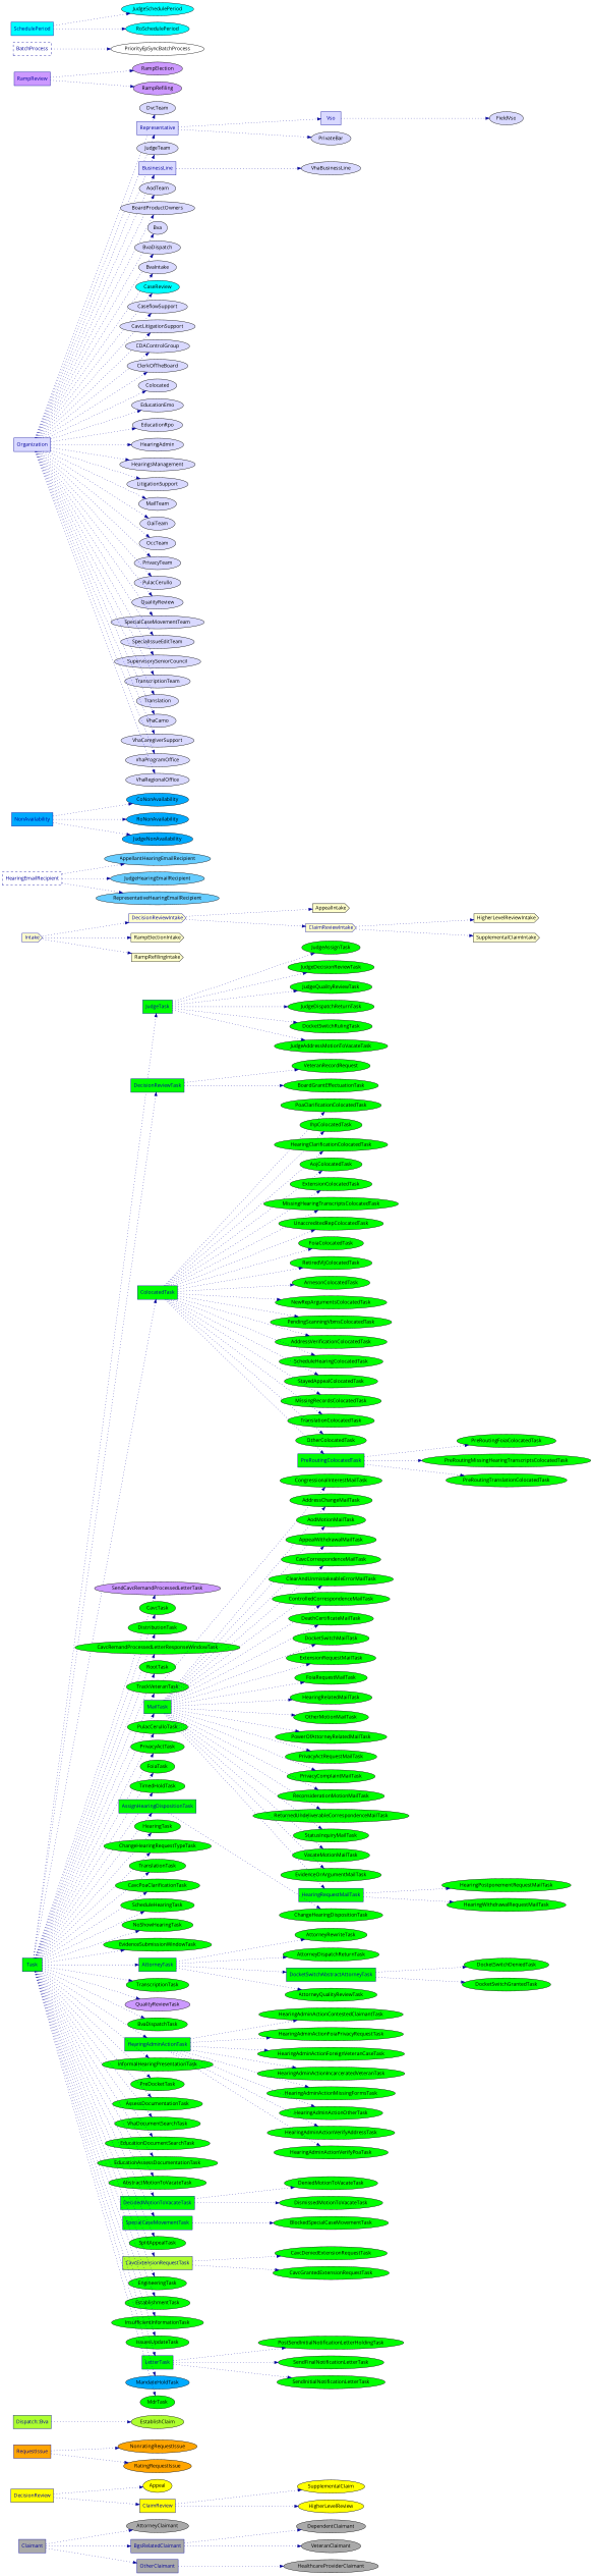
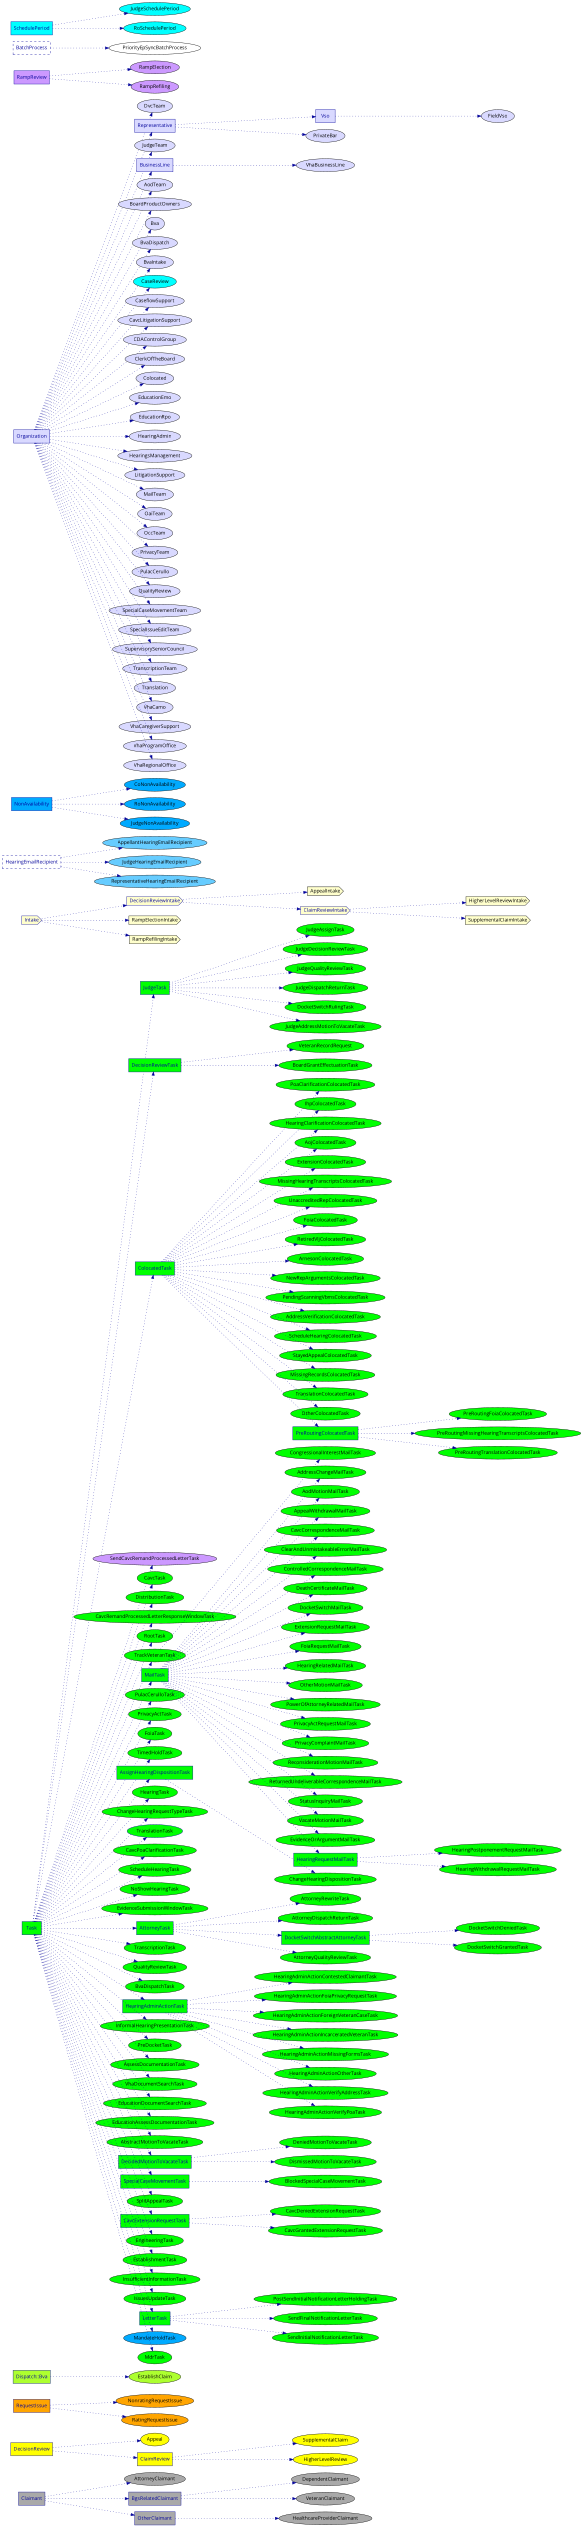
  digraph {
    fontname="Open Sans"
    rankdir=LR
    splines=line
    node [fillcolor="#00ff00" fontname="Open Sans" style=filled]
    edge [color="#000099" fontname="Open Sans" style=dotted]
    n1 [color="#000099" fillcolor="#a9a9a9" fontcolor="#000099" label=Claimant shape=record]
    n2 [fillcolor="#a9a9a9" label=AttorneyClaimant]
    n3 [color="#000099" fillcolor="#a9a9a9" fontcolor="#000099" label=BgsRelatedClaimant shape=record]
    n4 [color="#000099" fillcolor="#a9a9a9" fontcolor="#000099" label=OtherClaimant shape=record]
    n5 [fillcolor="#a9a9a9" label=DependentClaimant]
    n6 [fillcolor="#a9a9a9" label=VeteranClaimant]
    n7 [fillcolor="#a9a9a9" label=HealthcareProviderClaimant]
    n8 [color="#000099" fillcolor="#ffff00" fontcolor="#000099" label=DecisionReview shape=record]
    n9 [fillcolor="#ffff00" label=Appeal]
    n10 [color="#000099" fillcolor="#ffff00" fontcolor="#000099" label=ClaimReview shape=record]
    n11 [fillcolor="#ffff00" label=SupplementalClaim]
    n12 [fillcolor="#ffff00" label=HigherLevelReview]
    n13 [color="#000099" fillcolor="#ffa500" fontcolor="#000099" label=RequestIssue shape=record]
    n14 [fillcolor="#ffa500" label=NonratingRequestIssue]
    n15 [fillcolor="#ffa500" label=RatingRequestIssue]
    n16 [color="#000099" fillcolor="#adff2f" fontcolor="#000099" label="Dispatch::Bva" shape=record]
    n17 [fillcolor="#adff2f" label=EstablishClaim]
    n18 [color="#000099" fontcolor="#000099" label=Task shape=record]
    n19 [color="#000099" fontcolor="#000099" label=JudgeTask shape=record]
    n20 [color="#000099" fontcolor="#000099" label=DecisionReviewTask shape=record]
    n21 [color="#000099" fontcolor="#000099" label=ColocatedTask shape=record]
    n22 [fillcolor="#cc99ff" label=SendCavcRemandProcessedLetterTask]
    n23 [label=CavcTask]
    n24 [label=DistributionTask]
    n25 [label=CavcRemandProcessedLetterResponseWindowTask]
    n26 [label=RootTask]
    n27 [label=TrackVeteranTask]
    n28 [color="#000099" fontcolor="#000099" label=MailTask shape=record]
    n29 [label=PulacCerulloTask]
    n30 [label=PrivacyActTask]
    n31 [label=FoiaTask]
    n32 [label=TimedHoldTask]
    n33 [color="#000099" fontcolor="#000099" label=AssignHearingDispositionTask shape=record]
    n34 [label=HearingTask]
    n35 [label=ChangeHearingRequestTypeTask]
-   n36 [label=TranslationTask]
+   n36 [label=TranslationTask color="#000099"]
    n37 [label=CavcPoaClarificationTask]
    n38 [label=ScheduleHearingTask]
    n39 [label=NoShowHearingTask]
    n40 [label=EvidenceSubmissionWindowTask]
    n41 [color="#000099" fontcolor="#000099" label=AttorneyTask shape=record]
    n42 [label=TranscriptionTask]
-   n43 [fillcolor="#cc99ff" label=QualityReviewTask]
+   n43 [label=QualityReviewTask]
    n44 [label=BvaDispatchTask]
    n45 [color="#000099" fontcolor="#000099" label=HearingAdminActionTask shape=record]
    n46 [label=InformalHearingPresentationTask]
    n47 [label=PreDocketTask]
    n48 [label=AssessDocumentationTask]
    n49 [label=VhaDocumentSearchTask]
    n50 [label=EducationDocumentSearchTask]
    n51 [label=EducationAssessDocumentationTask]
    n52 [label=AbstractMotionToVacateTask]
    n53 [color="#000099" fontcolor="#000099" label=DecidedMotionToVacateTask shape=record]
    n54 [color="#000099" fontcolor="#000099" label=SpecialCaseMovementTask shape=record]
    n55 [label=SplitAppealTask]
-   n56 [color="#000099" fillcolor="#adff2f" fontcolor="#000099" label=CavcExtensionRequestTask shape=record]
+   n56 [color="#000099" fontcolor="#000099" label=CavcExtensionRequestTask shape=record]
    n57 [label=EngineeringTask]
    n58 [label=EstablishmentTask]
    n59 [label=InsufficientInformationTask]
    n60 [label=IssuesUpdateTask]
    n61 [color="#000099" fontcolor="#000099" label=LetterTask shape=record]
    n62 [fillcolor="#00aaff" label=MandateHoldTask]
    n63 [label=MdrTask]
    n64 [label=JudgeAssignTask]
    n65 [label=JudgeDecisionReviewTask]
    n66 [label=JudgeQualityReviewTask]
    n67 [label=JudgeDispatchReturnTask]
    n68 [label=DocketSwitchRulingTask]
    n69 [label=JudgeAddressMotionToVacateTask]
    n70 [label=VeteranRecordRequest]
    n71 [label=BoardGrantEffectuationTask]
    n72 [label=PoaClarificationColocatedTask]
    n73 [label=IhpColocatedTask]
    n74 [label=HearingClarificationColocatedTask]
    n75 [label=AojColocatedTask]
    n76 [label=ExtensionColocatedTask]
    n77 [label=MissingHearingTranscriptsColocatedTask]
    n78 [label=UnaccreditedRepColocatedTask]
    n79 [label=FoiaColocatedTask]
    n80 [label=RetiredVljColocatedTask]
    n81 [label=ArnesonColocatedTask]
    n82 [label=NewRepArgumentsColocatedTask]
    n83 [label=PendingScanningVbmsColocatedTask]
    n84 [label=AddressVerificationColocatedTask]
    n85 [label=ScheduleHearingColocatedTask]
    n86 [label=StayedAppealColocatedTask]
    n87 [label=MissingRecordsColocatedTask]
    n88 [label=TranslationColocatedTask]
    n89 [label=OtherColocatedTask]
    n90 [color="#000099" fontcolor="#000099" label=PreRoutingColocatedTask shape=record]
    n91 [label=CongressionalInterestMailTask]
    n92 [label=AddressChangeMailTask]
    n93 [label=AodMotionMailTask]
    n94 [label=AppealWithdrawalMailTask]
    n95 [label=CavcCorrespondenceMailTask]
    n96 [label=ClearAndUnmistakeableErrorMailTask]
    n97 [label=ControlledCorrespondenceMailTask]
    n98 [label=DeathCertificateMailTask]
    n99 [label=DocketSwitchMailTask]
    n100 [label=ExtensionRequestMailTask]
    n101 [label=FoiaRequestMailTask]
    n102 [label=HearingRelatedMailTask]
    n103 [label=OtherMotionMailTask]
    n104 [label=PowerOfAttorneyRelatedMailTask]
    n105 [label=PrivacyActRequestMailTask]
    n106 [label=PrivacyComplaintMailTask]
    n107 [label=ReconsiderationMotionMailTask]
    n108 [label=ReturnedUndeliverableCorrespondenceMailTask]
    n109 [label=StatusInquiryMailTask]
    n110 [label=VacateMotionMailTask]
    n111 [label=EvidenceOrArgumentMailTask]
    n112 [color="#000099" fontcolor="#000099" label=HearingRequestMailTask shape=record]
    n113 [label=ChangeHearingDispositionTask]
    n114 [label=AttorneyRewriteTask]
    n115 [label=AttorneyDispatchReturnTask]
    n116 [color="#000099" fontcolor="#000099" label=DocketSwitchAbstractAttorneyTask shape=record]
    n117 [label=AttorneyQualityReviewTask]
    n118 [label=HearingAdminActionContestedClaimantTask]
    n119 [label=HearingAdminActionFoiaPrivacyRequestTask]
    n120 [label=HearingAdminActionForeignVeteranCaseTask]
    n121 [label=HearingAdminActionIncarceratedVeteranTask]
    n122 [label=HearingAdminActionMissingFormsTask]
    n123 [label=HearingAdminActionOtherTask]
    n124 [label=HearingAdminActionVerifyAddressTask]
    n125 [label=HearingAdminActionVerifyPoaTask]
    n126 [label=DeniedMotionToVacateTask]
    n127 [label=DismissedMotionToVacateTask]
    n128 [label=BlockedSpecialCaseMovementTask]
    n129 [label=CavcDeniedExtensionRequestTask]
    n130 [label=CavcGrantedExtensionRequestTask]
    n131 [label=PostSendInitialNotificationLetterHoldingTask]
    n132 [label=SendFinalNotificationLetterTask]
    n133 [label=SendInitialNotificationLetterTask]
    n134 [label=PreRoutingFoiaColocatedTask]
    n135 [label=PreRoutingMissingHearingTranscriptsColocatedTask]
    n136 [label=PreRoutingTranslationColocatedTask]
    n137 [label=HearingPostponementRequestMailTask]
    n138 [label=HearingWithdrawalRequestMailTask]
    n139 [label=DocketSwitchDeniedTask]
    n140 [label=DocketSwitchGrantedTask]
    n141 [color="#000099" fillcolor="#ffffcc" fontcolor="#000099" label=Intake shape=cds]
    n142 [color="#000099" fillcolor="#ffffcc" fontcolor="#000099" label=DecisionReviewIntake shape=cds]
    n143 [fillcolor="#ffffcc" label=RampElectionIntake shape=cds]
    n144 [fillcolor="#ffffcc" label=RampRefilingIntake shape=cds]
    n145 [fillcolor="#ffffcc" label=AppealIntake shape=cds]
    n146 [color="#000099" fillcolor="#ffffcc" fontcolor="#000099" label=ClaimReviewIntake shape=cds]
    n147 [fillcolor="#ffffcc" label=HigherLevelReviewIntake shape=cds]
    n148 [fillcolor="#ffffcc" label=SupplementalClaimIntake shape=cds]
    n149 [color="#000099" fillcolor="#66ccff" fontcolor="#000099" label=HearingEmailRecipient shape=record style=dashed]
    n150 [fillcolor="#66ccff" label=AppellantHearingEmailRecipient]
    n151 [fillcolor="#66ccff" label=JudgeHearingEmailRecipient]
    n152 [fillcolor="#66ccff" label=RepresentativeHearingEmailRecipient]
    n153 [color="#000099" fillcolor="#00aaff" fontcolor="#000099" label=NonAvailability shape=record]
    n154 [fillcolor="#00aaff" label=CoNonAvailability]
    n155 [fillcolor="#00aaff" label=RoNonAvailability]
    n156 [fillcolor="#00aaff" label=JudgeNonAvailability]
    n157 [color="#000099" fillcolor="#d9d9ff" fontcolor="#000099" label=Organization shape=record]
    n158 [fillcolor="#d9d9ff" label=DvcTeam]
    n159 [color="#000099" fillcolor="#d9d9ff" fontcolor="#000099" label=Representative shape=record]
    n160 [fillcolor="#d9d9ff" label=JudgeTeam]
    n161 [color="#000099" fillcolor="#d9d9ff" fontcolor="#000099" label=BusinessLine shape=record]
    n162 [fillcolor="#d9d9ff" label=AodTeam]
    n163 [fillcolor="#d9d9ff" label=BoardProductOwners]
    n164 [fillcolor="#d9d9ff" label=Bva]
    n165 [fillcolor="#d9d9ff" label=BvaDispatch]
    n166 [fillcolor="#d9d9ff" label=BvaIntake]
    n167 [fillcolor="#00ffff" label=CaseReview]
    n168 [fillcolor="#d9d9ff" label=CaseflowSupport]
    n169 [fillcolor="#d9d9ff" label=CavcLitigationSupport]
    n170 [fillcolor="#d9d9ff" label=CDAControlGroup]
    n171 [fillcolor="#d9d9ff" label=ClerkOfTheBoard]
    n172 [fillcolor="#d9d9ff" label=Colocated]
    n173 [fillcolor="#d9d9ff" label=EducationEmo]
    n174 [fillcolor="#d9d9ff" label=EducationRpo]
    n175 [fillcolor="#d9d9ff" label=HearingAdmin]
    n176 [fillcolor="#d9d9ff" label=HearingsManagement]
    n177 [fillcolor="#d9d9ff" label=LitigationSupport]
    n178 [fillcolor="#d9d9ff" label=MailTeam]
    n179 [fillcolor="#d9d9ff" label=OaiTeam]
    n180 [fillcolor="#d9d9ff" label=OccTeam]
    n181 [fillcolor="#d9d9ff" label=PrivacyTeam]
    n182 [fillcolor="#d9d9ff" label=PulacCerullo]
    n183 [fillcolor="#d9d9ff" label=QualityReview]
    n184 [fillcolor="#d9d9ff" label=SpecialCaseMovementTeam]
    n185 [fillcolor="#d9d9ff" label=SpecialIssueEditTeam]
    n186 [fillcolor="#d9d9ff" label=SupervisorySeniorCouncil]
    n187 [fillcolor="#d9d9ff" label=TranscriptionTeam]
    n188 [fillcolor="#d9d9ff" label=Translation]
    n189 [fillcolor="#d9d9ff" label=VhaCamo]
    n190 [fillcolor="#d9d9ff" label=VhaCaregiverSupport]
    n191 [fillcolor="#d9d9ff" label=VhaProgramOffice]
    n192 [fillcolor="#d9d9ff" label=VhaRegionalOffice]
    n193 [color="#000099" fillcolor="#d9d9ff" fontcolor="#000099" label=Vso shape=record]
    n194 [fillcolor="#d9d9ff" label=PrivateBar]
    n195 [fillcolor="#d9d9ff" label=VhaBusinessLine]
    n196 [fillcolor="#d9d9ff" label=FieldVso]
    n197 [color="#000099" fillcolor="#cc99ff" fontcolor="#000099" label=RampReview shape=record]
    n198 [fillcolor="#cc99ff" label=RampElection]
    n199 [fillcolor="#cc99ff" label=RampRefiling]
    n200 [color="#000099" fontcolor="#000099" label=BatchProcess shape=record style=dashed fillcolor=""]
    n201 [label=PriorityEpSyncBatchProcess fillcolor="" style=""]
    n202 [color="#000099" fillcolor="#00ffff" fontcolor="#000099" label=SchedulePeriod shape=record]
    n203 [fillcolor="#00ffff" label=JudgeSchedulePeriod]
    n204 [fillcolor="#00ffff" label=RoSchedulePeriod]
    n1 -> n2
    n1 -> n3
    n1 -> n4
    n3 -> n5
    n3 -> n6
    n4 -> n7
    n8 -> n9
    n8 -> n10
    n10 -> n11
    n10 -> n12
    n13 -> n14
    n13 -> n15
    n16 -> n17
    n18 -> n19
    n18 -> n20
    n18 -> n21
    n18 -> n22
    n18 -> n23
    n18 -> n24
    n18 -> n25
    n18 -> n26
    n18 -> n27
    n18 -> n28
    n18 -> n29
    n18 -> n30
    n18 -> n31
    n18 -> n32
    n18 -> n33
    n18 -> n34
    n18 -> n35
    n18 -> n36
    n18 -> n37
    n18 -> n38
    n18 -> n39
    n18 -> n40
    n18 -> n41
    n18 -> n42
    n18 -> n43
    n18 -> n44
    n18 -> n45
    n18 -> n46
    n18 -> n47
    n18 -> n48
    n18 -> n49
    n18 -> n50
    n18 -> n51
    n18 -> n52
    n18 -> n53
    n18 -> n54
    n18 -> n55
    n18 -> n56
    n18 -> n57
    n18 -> n58
    n18 -> n59
    n18 -> n60
    n18 -> n61
    n18 -> n62
    n18 -> n63
    n19 -> n64
    n19 -> n65
    n19 -> n66
    n19 -> n67
    n19 -> n68
    n19 -> n69
    n20 -> n70
    n20 -> n71
    n21 -> n72
    n21 -> n73
    n21 -> n74
    n21 -> n75
    n21 -> n76
    n21 -> n77
    n21 -> n78
    n21 -> n79
    n21 -> n80
    n21 -> n81
    n21 -> n82
    n21 -> n83
    n21 -> n84
    n21 -> n85
    n21 -> n86
    n21 -> n87
    n21 -> n88
    n21 -> n89
    n21 -> n90
    n27 -> n91
    n28 -> n92
    n28 -> n93
    n28 -> n94
    n28 -> n95
    n28 -> n96
    n28 -> n97
    n28 -> n98
    n28 -> n99
    n28 -> n100
    n28 -> n101
    n28 -> n102
    n28 -> n103
    n28 -> n104
    n28 -> n105
    n28 -> n106
    n28 -> n107
    n28 -> n108
    n28 -> n109
    n28 -> n110
    n28 -> n111
    n28 -> n112
    n33 -> n113
    n41 -> n114
    n41 -> n115
    n41 -> n116
    n41 -> n117
    n45 -> n118
    n45 -> n119
    n45 -> n120
    n45 -> n121
    n45 -> n122
    n45 -> n123
    n45 -> n124
    n45 -> n125
    n53 -> n126
    n53 -> n127
    n54 -> n128
    n56 -> n129
    n56 -> n130
    n61 -> n131
    n61 -> n132
    n61 -> n133
    n90 -> n134
    n90 -> n135
    n90 -> n136
    n112 -> n137
    n112 -> n138
    n116 -> n139
    n116 -> n140
    n141 -> n142
    n141 -> n143
    n141 -> n144
    n142 -> n145
    n142 -> n146
    n146 -> n147
    n146 -> n148
    n149 -> n150
    n149 -> n151
    n149 -> n152
    n153 -> n154
    n153 -> n155
    n153 -> n156
    n157 -> n158
    n157 -> n159
    n157 -> n160
    n157 -> n161
    n157 -> n162
    n157 -> n163
    n157 -> n164
    n157 -> n165
    n157 -> n166
    n157 -> n167
    n157 -> n168
    n157 -> n169
    n157 -> n170
    n157 -> n171
    n157 -> n172
    n157 -> n173
    n157 -> n174
    n157 -> n175
    n157 -> n176
    n157 -> n177
    n157 -> n178
    n157 -> n179
    n157 -> n180
    n157 -> n181
    n157 -> n182
    n157 -> n183
    n157 -> n184
    n157 -> n185
    n157 -> n186
    n157 -> n187
    n157 -> n188
    n157 -> n189
    n157 -> n190
    n157 -> n191
    n157 -> n192
    n159 -> n193
    n159 -> n194
    n161 -> n195
    n193 -> n196
    n197 -> n198
    n197 -> n199
    n200 -> n201
    n202 -> n203
    n202 -> n204
  }
